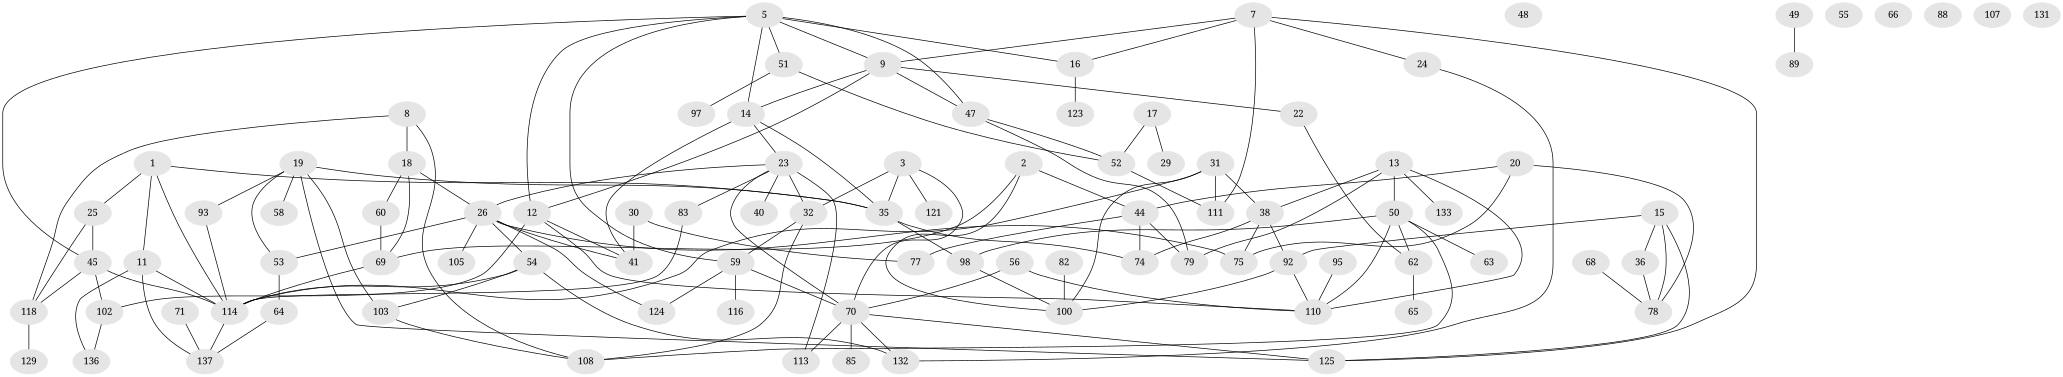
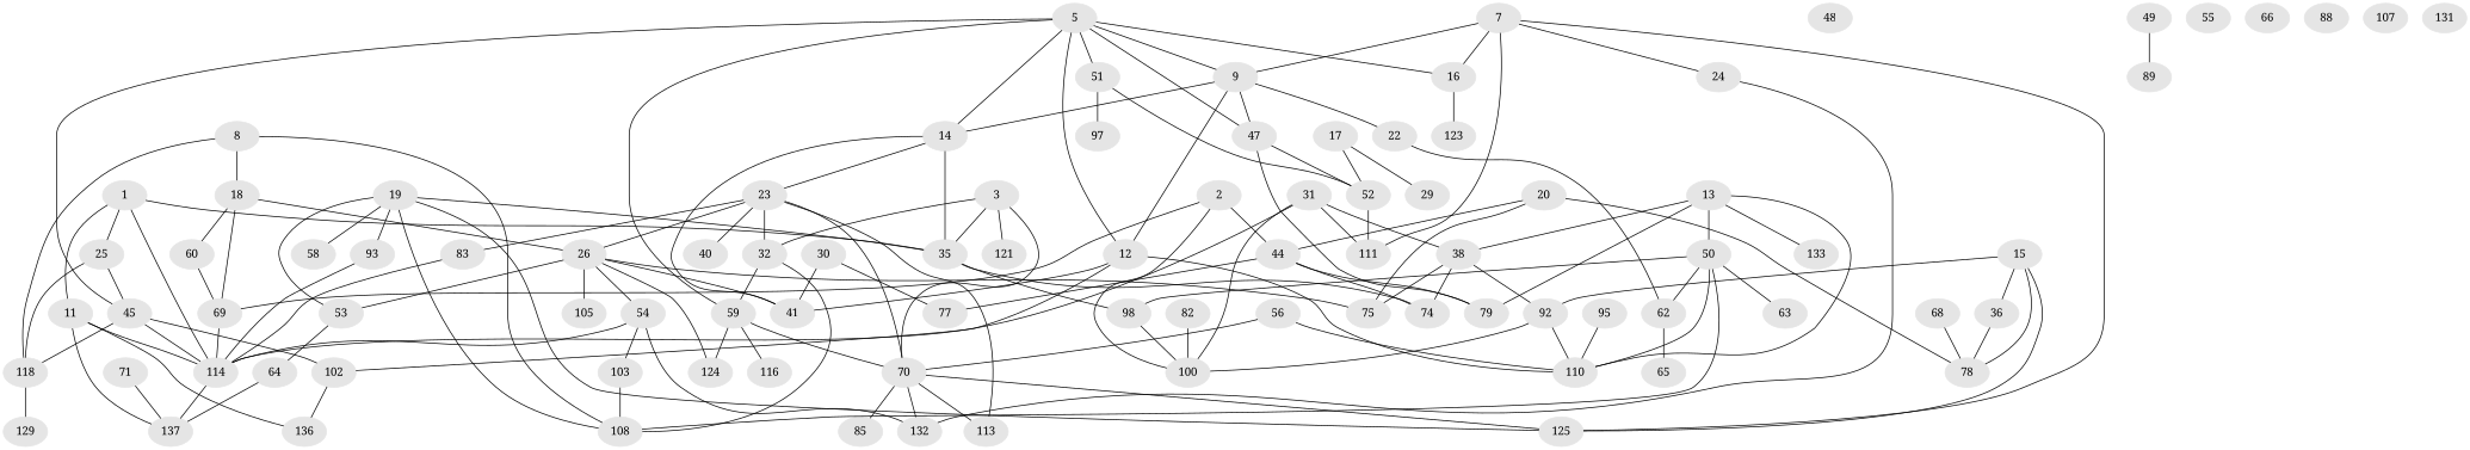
  graph {
    fontname="Noto Serif"
    node [color=gray90 fontname="Noto Serif" style=filled]
    edge [fontname="Noto Serif"]
    1 [super="+34"]
    11
    n3 [label=25 super="+91"]
    35 [super="+72"]
    114 [super="+135"]
    136
    137
    45 [super="+139"]
    118
    74
    98
    2 [super="+67"]
    44 [super="+84"]
    69
    100 [super="+138"]
    79 [super="+90"]
    77 [super="+99"]
    3 [super="+4"]
    32 [super="+119"]
    70 [super="+86"]
    121
    59 [super="+127"]
    108 [super="+134"]
    125
    113 [super="+128"]
    132
    85
    5 [super="+27"]
    9 [super="+10"]
    12 [super="+28"]
    14 [super="+42"]
    16 [super="+25"]
    47 [super="+126"]
    51
    22 [super="+37"]
    41
    102 [super="+130"]
    110 [super="+117"]
    23 [super="+76"]
    123
    52 [super="+104"]
    97
    124
    116
    8 [super="+39"]
    18 [super="+122"]
    38 [super="+46"]
    92 [super="+106"]
    75
    7 [super="+43"]
    24
    111 [super="+120"]
    26 [super="+112"]
    60 [super="+109"]
    129
    62
    13 [super="+87"]
    50 [super="+101"]
    133
    63
    40
    83
    15 [super="+115"]
    36 [super="+73"]
    78 [super="+94"]
    29 [super="+33"]
    17
    53 [super="+140"]
    54
    105
    19 [super="+57"]
    58 [super="+81"]
    93
    64
    20 [super="+80"]
    65
    103
    30
    31 [super="+61"]
    48
    89 [super="+96"]
    49
    55
    56
    66
    68
    71
    82
    88
    95
    107
    131
    1 -- 11
    1 -- n3
    1 -- 35
    1 -- 114
    11 -- 114
    11 -- 136
    11 -- 137
    n3 -- 45
    n3 -- 118
    35 -- 74
    35 -- 98
    114 -- 137
    45 -- 114 [weight=2]
    45 -- 118
    45 -- 102
    118 -- 129
    98 -- 100
    2 -- 44
    2 -- 69
    2 -- 100
    44 -- 74
    44 -- 79 [weight=2]
    44 -- 77
    69 -- 114
    3 -- 35
    3 -- 32
    3 -- 70
    3 -- 121
    32 -- 59
    32 -- 108
    70 -- 125
    70 -- 113
    70 -- 132
    70 -- 85
    59 -- 70
    59 -- 124
    59 -- 116
    5 -- 45
    5 -- 59
    5 -- 9
    5 -- 12
    5 -- 14
    5 -- 16
    5 -- 47
    5 -- 51
    9 -- 12
    9 -- 14
    9 -- 47
    9 -- 22
    12 -- 41
    12 -- 102
    12 -- 110
    14 -- 35
    14 -- 41
    14 -- 23
    16 -- 123
    47 -- 79
    47 -- 52
    51 -- 52
    51 -- 97
    22 -- 62
    102 -- 136
    23 -- 32
    23 -- 70
    23 -- 113
    23 -- 26
    23 -- 40
    23 -- 83
    52 -- 111
    8 -- 118
    8 -- 108
    8 -- 18
    18 -- 69
    18 -- 26
    18 -- 60
    38 -- 74
    38 -- 92
    38 -- 75
    92 -- 100
    92 -- 110
    7 -- 125
    7 -- 9
    7 -- 16
    7 -- 24
    7 -- 111
    24 -- 132
    26 -- 41
    26 -- 124
    26 -- 75
    26 -- 53
    26 -- 54
    26 -- 105
    60 -- 69
    62 -- 65
    13 -- 79
    13 -- 110
    13 -- 38
    13 -- 50
    13 -- 133
    50 -- 98
    50 -- 108
    50 -- 110
    50 -- 62
    50 -- 63
    83 -- 114
    15 -- 125
    15 -- 92
    15 -- 36
    15 -- 78
    36 -- 78
    17 -- 52
    17 -- 29
    53 -- 64
    54 -- 114
    54 -- 132
    54 -- 103
    19 -- 35
-   19 -- 103
+   19 -- 108
    19 -- 125
    19 -- 53
    19 -- 58
    19 -- 93
    93 -- 114
    64 -- 137
    20 -- 44
    20 -- 75
    20 -- 78
    103 -- 108
    30 -- 77
    30 -- 41
    31 -- 114
    31 -- 100
    31 -- 38
    31 -- 111
    49 -- 89
    56 -- 70
    56 -- 110
    68 -- 78
    71 -- 137
    82 -- 100
    95 -- 110
  }
